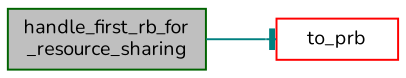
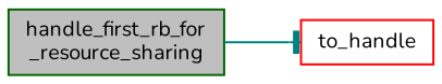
  digraph {
    rankdir=LR
    fontname=Nunito
    node [fontname=Nunito fontsize=10 shape=record style=filled]
    n1 [color=darkgreen fillcolor=grey75 fontcolor=black height=0.2 label="handle_first_rb_for\l_resource_sharing" width=0.4]
-   n2 [color=red fillcolor=white height=0.2 label=to_prb width=0.4]
+   n2 [color=red fillcolor=white height=0.2 label=to_handle width=0.4]
    n1 -> n2 [color=teal fontname=Nunito fontsize=10 labelfontname=Helvetica labelfontsize=10 style=solid arrowhead=tee]
  }
